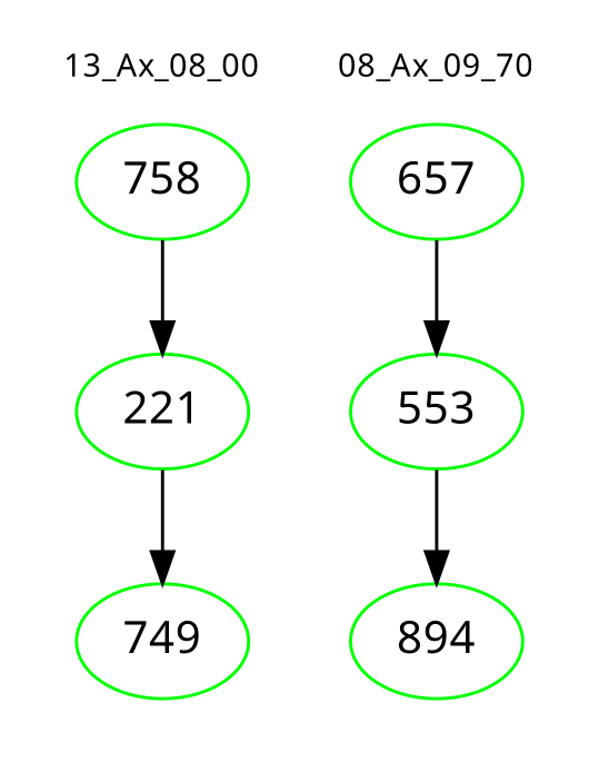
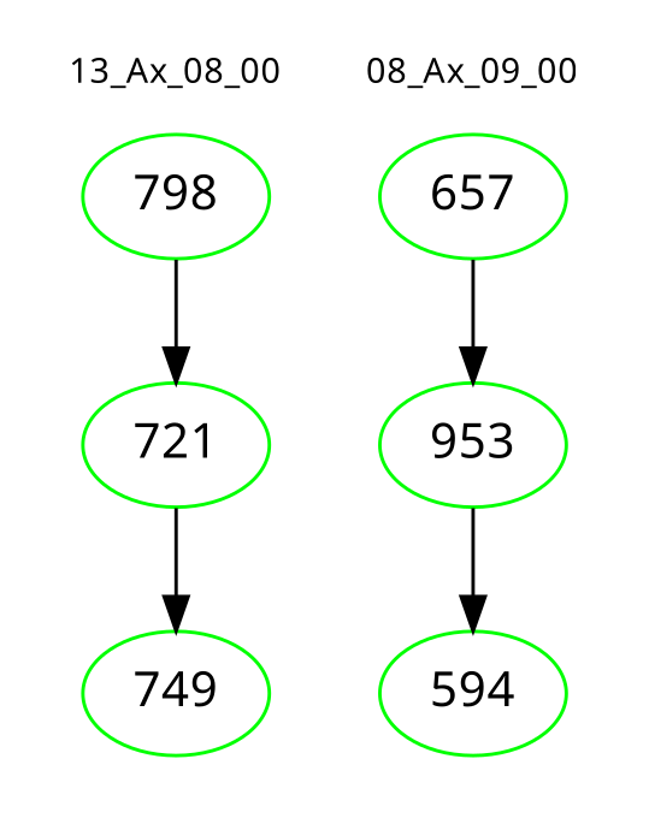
  digraph {
    fontname="Noto Sans"
    node [color=green fontname="Noto Sans"]
    edge [color=black fontname="Noto Sans"]
-   n1 [label=758]
-   n2 [label=221]
+   n1 [label=798]
+   n2 [label=721]
    n3 [label=749]
    n4 [label=657]
-   n5 [label=553]
-   n6 [label=894]
+   n5 [label=953]
+   n6 [label=594]
    subgraph cluster_1 {
      color=white
      fontsize=10
      label="13_Ax_08_00"
      n1
      n2
      n3
    }
    subgraph cluster_2 {
      color=white
      fontsize=10
-     label="08_Ax_09_70"
+     label="08_Ax_09_00"
      n4
      n5
      n6
    }
    n1 -> n2
    n2 -> n3
    n4 -> n5
    n5 -> n6
  }
